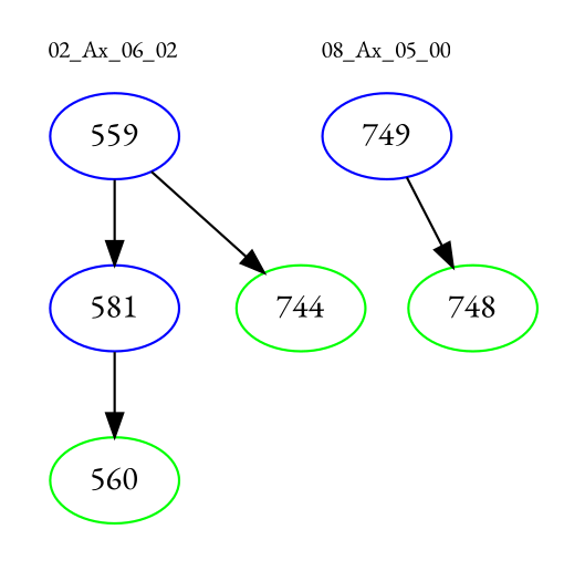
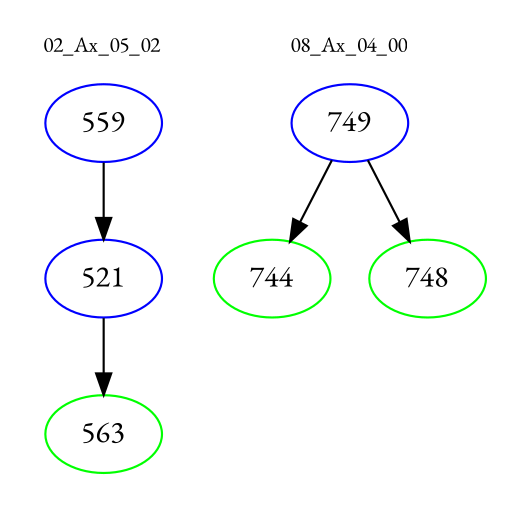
  digraph {
    fontname="EB Garamond"
    node [color=blue fontname="EB Garamond"]
    edge [color=black fontname="EB Garamond"]
    n1 [label=559]
-   n2 [color=green label=560]
-   n3 [label=581]
+   n2 [color=green label=563]
+   n3 [label=521]
    n4 [label=749]
    n5 [color=green label=744]
    n6 [color=green label=748]
    subgraph cluster_1 {
      color=white
      fontsize=10
-     label="02_Ax_06_02"
+     label="02_Ax_05_02"
      n1
      n2
      n3
    }
    subgraph cluster_2 {
      color=white
      fontsize=10
-     label="08_Ax_05_00"
+     label="08_Ax_04_00"
      n4
      n5
      n6
    }
    n1 -> n3
    n3 -> n2
-   n1 -> n5
+   n4 -> n5
    n4 -> n6
  }
